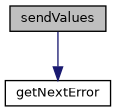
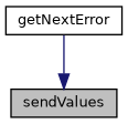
  digraph {
    rankdir=TB
    node [color=black fontname=Helvetica fontsize=10 shape=record style=filled]
    n1 [fillcolor=grey75 fontcolor=black height=0.2 label=sendValues width=0.4]
    n2 [fillcolor=white height=0.2 label=getNextError width=0.4]
-   n1 -> n2 [color=midnightblue fontname=Helvetica fontsize=10 labelfontname=Helvetica labelfontsize=10 style=solid]
+   n2 -> n1 [color=midnightblue fontname=Helvetica fontsize=10 labelfontname=Helvetica labelfontsize=10 style=solid]
  }
